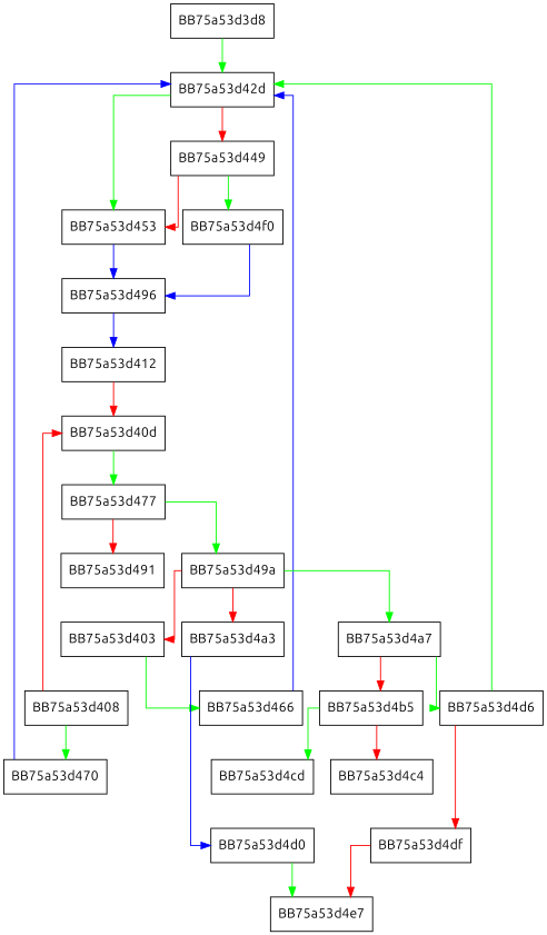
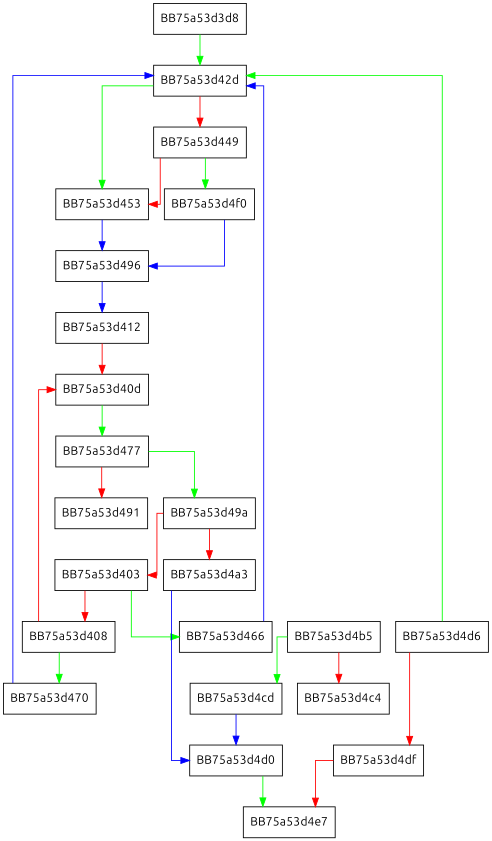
  digraph {
    fontname=Ubuntu
    splines=ortho
    node [fontname=Ubuntu shape=box]
    edge [color=green fontname=Ubuntu]
    BB75a53d3d8
    BB75a53d42d
    BB75a53d453
    BB75a53d449
    n5 [label=BB75a53d466]
    BB75a53d403
    BB75a53d408
    n8 [label=BB75a53d496]
    BB75a53d4f0
    BB75a53d470
    BB75a53d40d
    BB75a53d477
    BB75a53d49a
    BB75a53d491
    BB75a53d412
-   BB75a53d4a7
    BB75a53d4a3
    BB75a53d4d6
    BB75a53d4b5
    BB75a53d4d0
    BB75a53d4df
    BB75a53d4cd
    BB75a53d4c4
    BB75a53d4e7
    BB75a53d3d8 -> BB75a53d42d
    BB75a53d42d -> BB75a53d453
    BB75a53d42d -> BB75a53d449 [color=red]
    BB75a53d453 -> n8 [color=blue]
    BB75a53d449 -> BB75a53d453 [color=red]
    BB75a53d449 -> BB75a53d4f0
    n5 -> BB75a53d42d [color=blue]
    BB75a53d403 -> n5
+   BB75a53d403 -> BB75a53d408 [color=red]
    BB75a53d408 -> BB75a53d470
    BB75a53d408 -> BB75a53d40d [color=red]
    n8 -> BB75a53d412 [color=blue]
    BB75a53d4f0 -> n8 [color=blue]
    BB75a53d470 -> BB75a53d42d [color=blue]
    BB75a53d40d -> BB75a53d477
    BB75a53d477 -> BB75a53d49a
    BB75a53d477 -> BB75a53d491 [color=red]
    BB75a53d49a -> BB75a53d403 [color=red]
-   BB75a53d49a -> BB75a53d4a7
    BB75a53d49a -> BB75a53d4a3 [color=red]
    BB75a53d412 -> BB75a53d40d [color=red]
-   BB75a53d4a7 -> BB75a53d4d6
-   BB75a53d4a7 -> BB75a53d4b5 [color=red]
    BB75a53d4a3 -> BB75a53d4d0 [color=blue]
    BB75a53d4d6 -> BB75a53d42d
    BB75a53d4d6 -> BB75a53d4df [color=red]
    BB75a53d4b5 -> BB75a53d4cd
    BB75a53d4b5 -> BB75a53d4c4 [color=red]
    BB75a53d4d0 -> BB75a53d4e7
    BB75a53d4df -> BB75a53d4e7 [color=red]
+   BB75a53d4cd -> BB75a53d4d0 [color=blue]
  }
